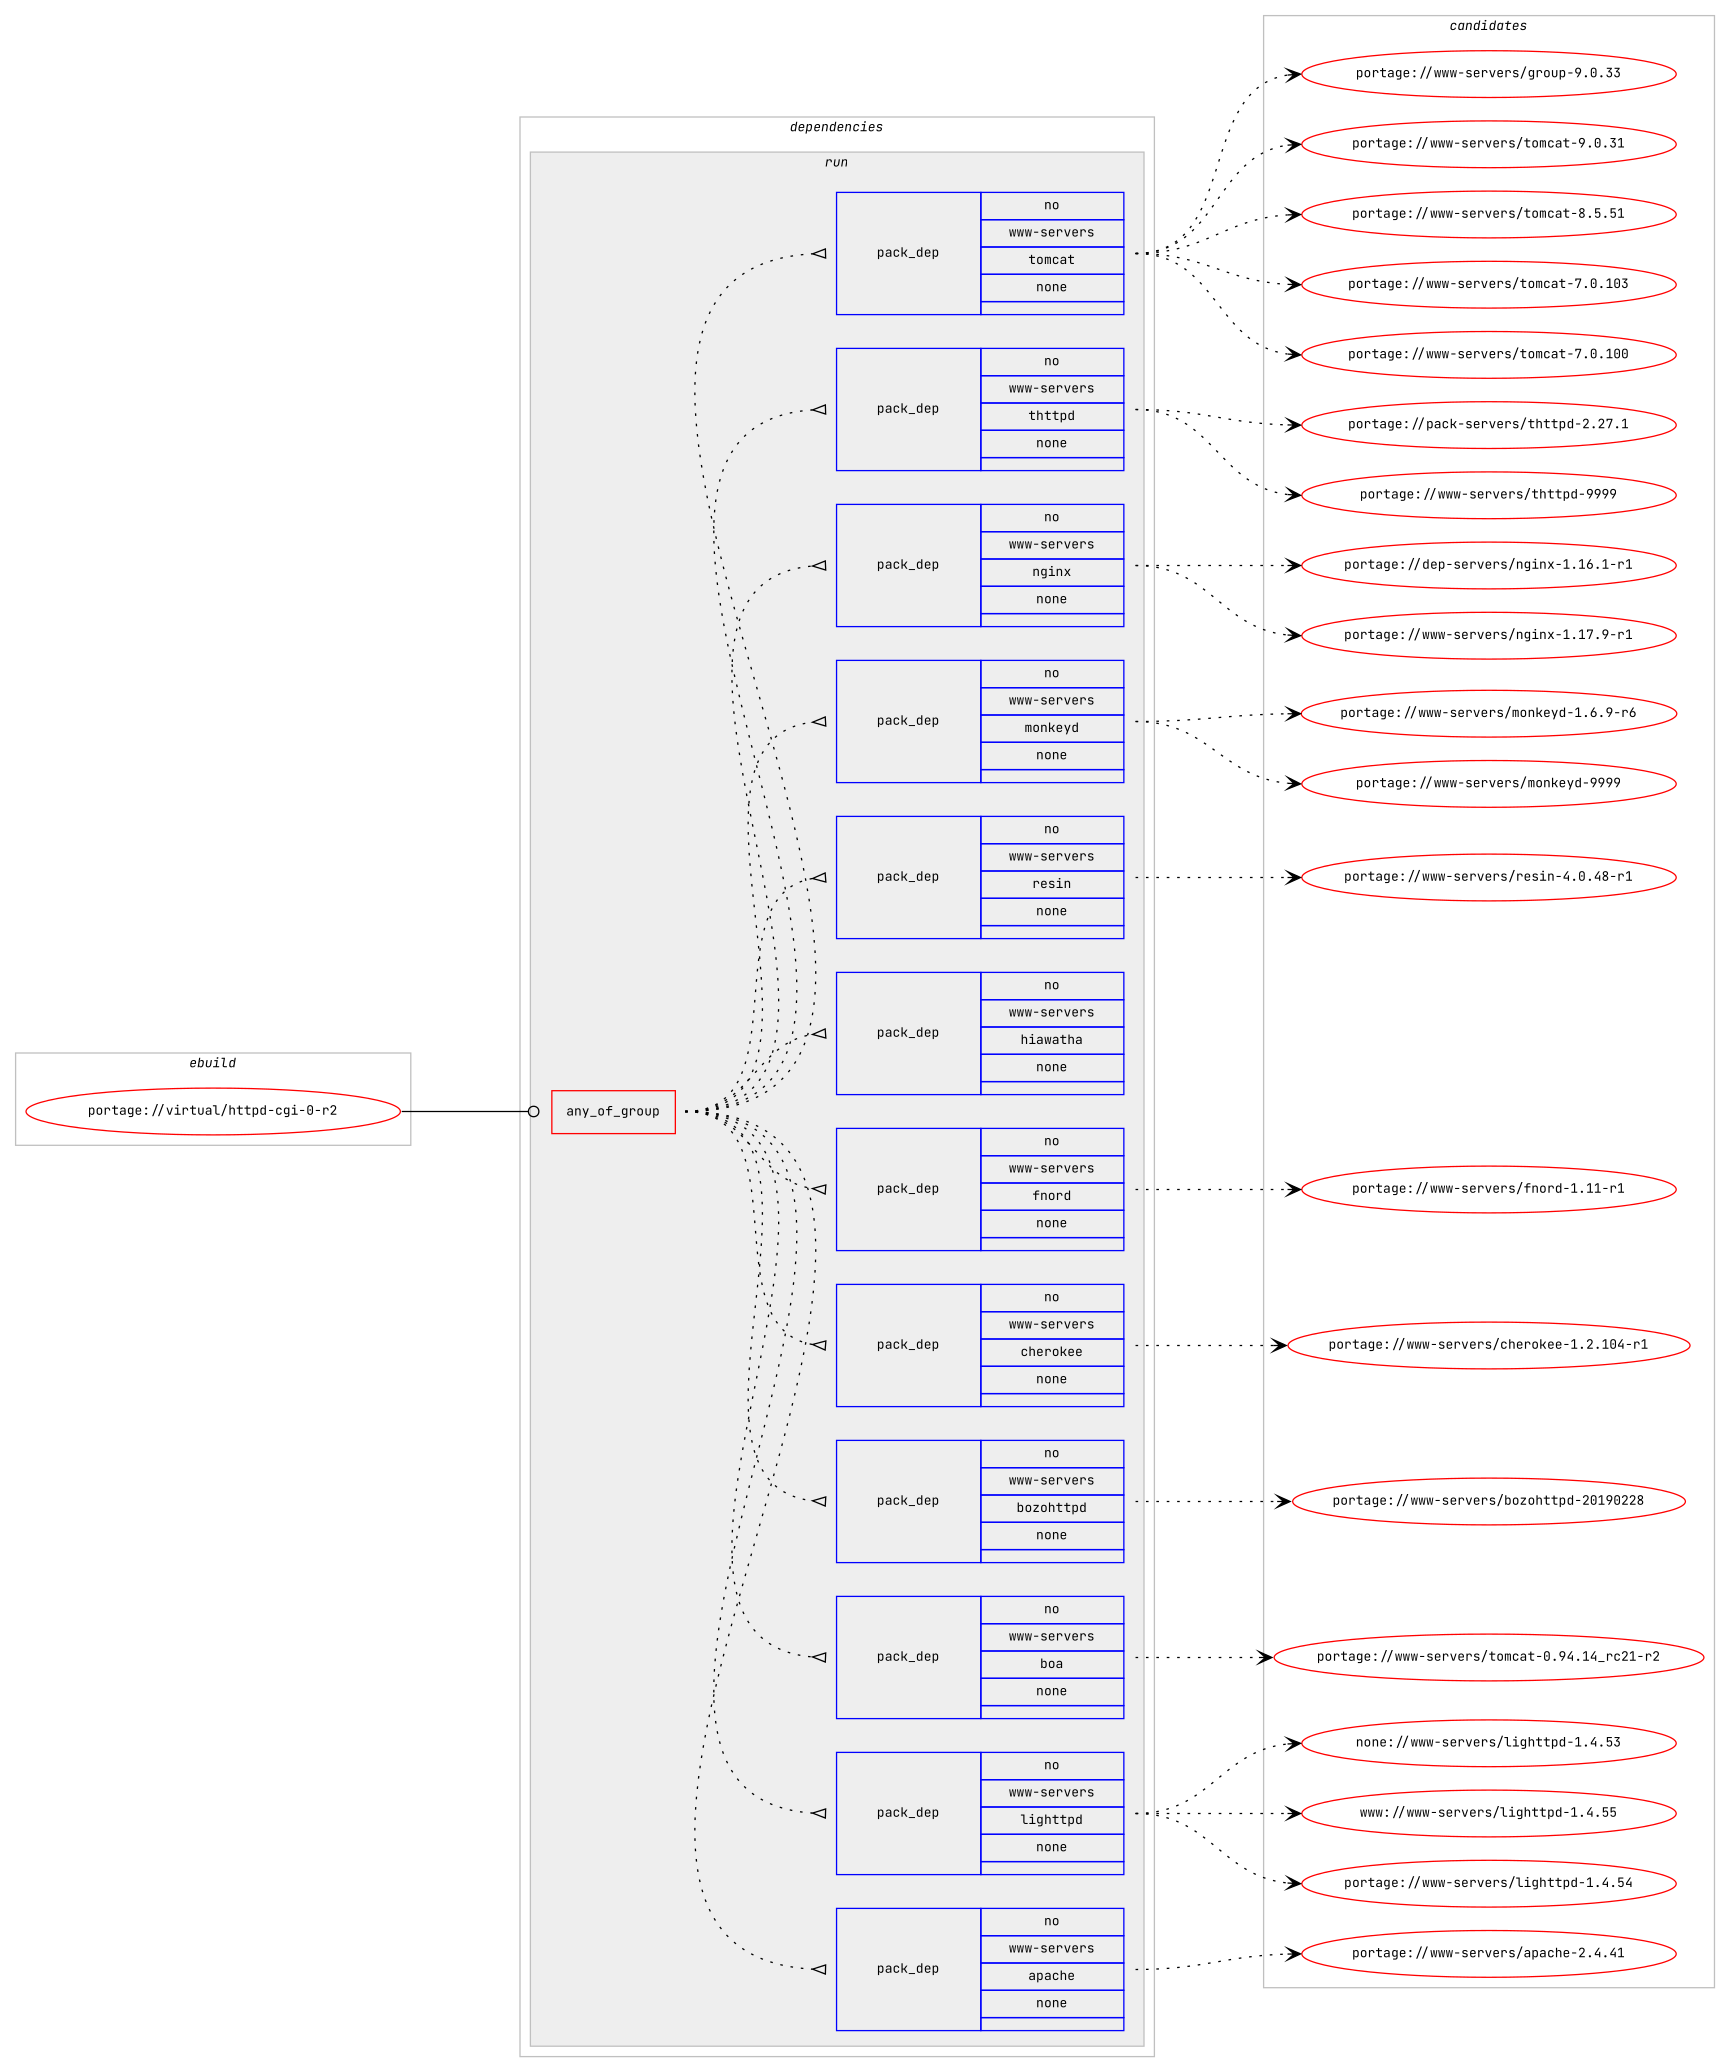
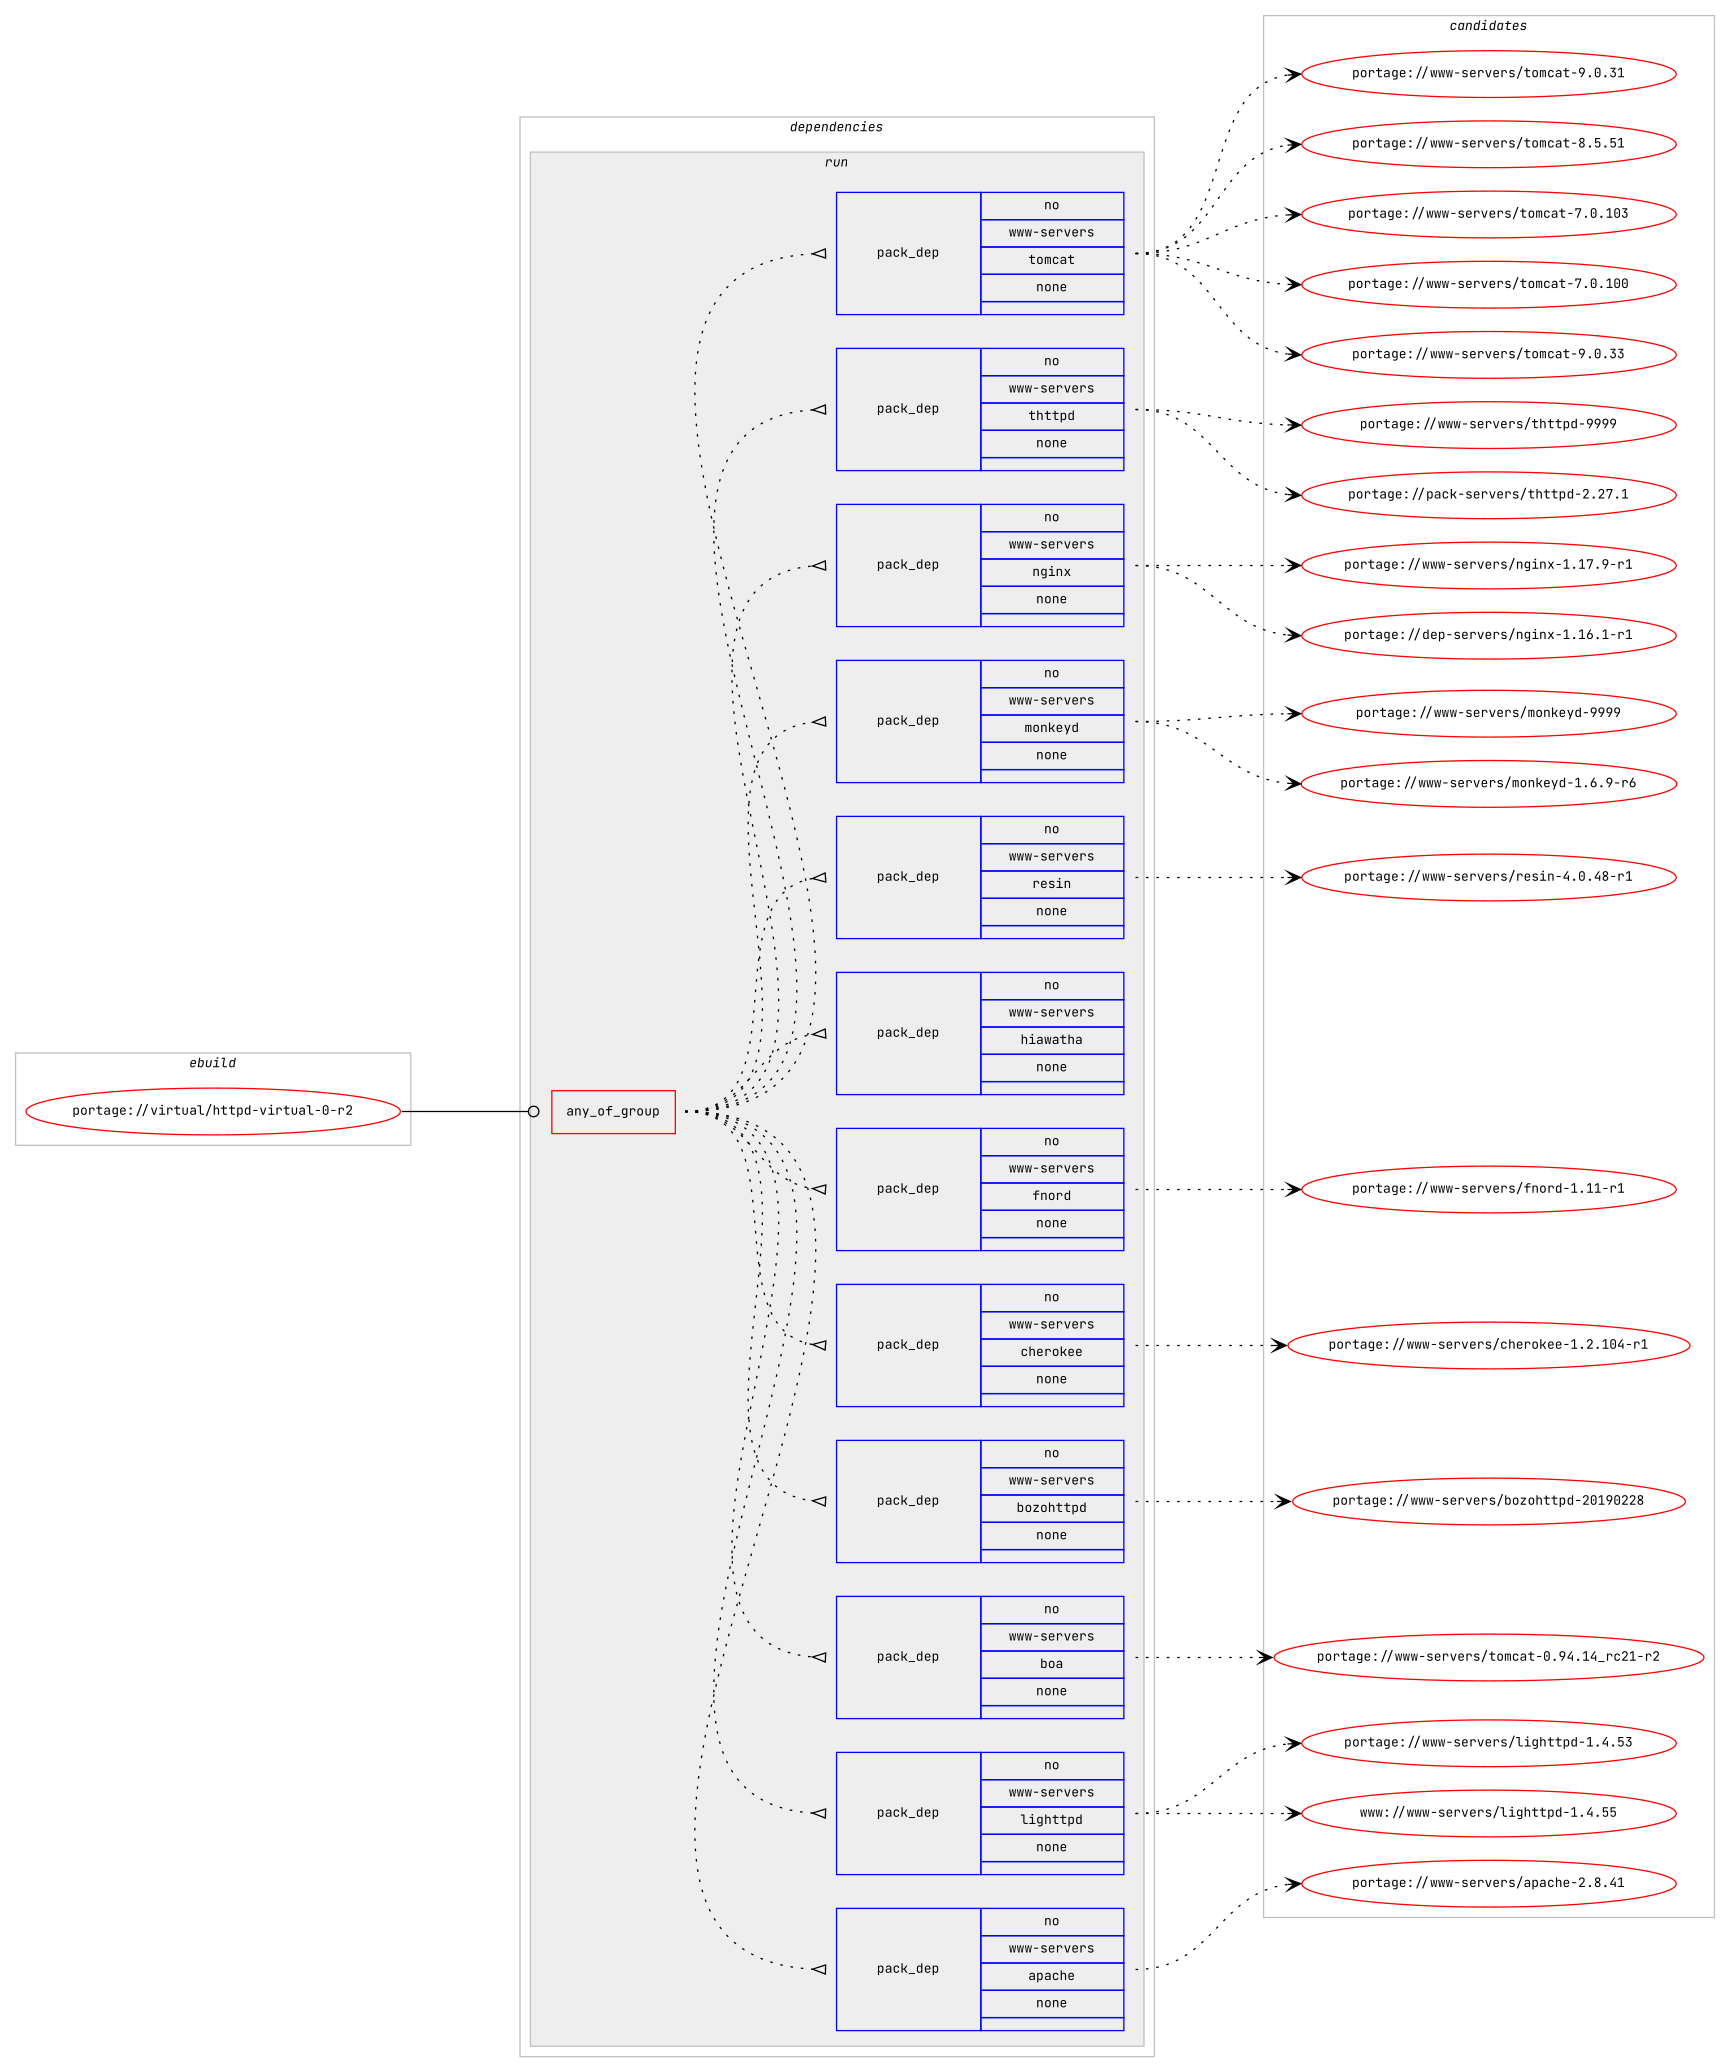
  digraph {
    compound=true
    concentrate=true
    fontname="JetBrains Mono"
    fontsize=10
    newrank=true
    rankdir=LR
    ranksep=1.5
    node [color=red fontname="JetBrains Mono" fontsize=10]
    edge [arrowhead=vee fontname="JetBrains Mono" headport=w style=dotted tailport=e weight=100]
-   n1 [label="portage://virtual/httpd-cgi-0-r2" width=4]
+   n1 [label="portage://virtual/httpd-virtual-0-r2" width=4]
    n2 [color=blue label=<<TABLE BORDER="0" CELLBORDER="1" CELLSPACING="0" CELLPADDING="4" WIDTH="220"><TR><TD ROWSPAN="6" CELLPADDING="30">pack_dep</TD></TR><TR><TD WIDTH="110">no</TD></TR><TR><TD>www-servers</TD></TR><TR><TD>apache</TD></TR><TR><TD>none</TD></TR><TR><TD></TD></TR></TABLE>> shape=none]
    n3 [color=blue label=<<TABLE BORDER="0" CELLBORDER="1" CELLSPACING="0" CELLPADDING="4" WIDTH="220"><TR><TD ROWSPAN="6" CELLPADDING="30">pack_dep</TD></TR><TR><TD WIDTH="110">no</TD></TR><TR><TD>www-servers</TD></TR><TR><TD>lighttpd</TD></TR><TR><TD>none</TD></TR><TR><TD></TD></TR></TABLE>> shape=none]
    n4 [color=blue label=<<TABLE BORDER="0" CELLBORDER="1" CELLSPACING="0" CELLPADDING="4" WIDTH="220"><TR><TD ROWSPAN="6" CELLPADDING="30">pack_dep</TD></TR><TR><TD WIDTH="110">no</TD></TR><TR><TD>www-servers</TD></TR><TR><TD>boa</TD></TR><TR><TD>none</TD></TR><TR><TD></TD></TR></TABLE>> shape=none]
    n5 [color=blue label=<<TABLE BORDER="0" CELLBORDER="1" CELLSPACING="0" CELLPADDING="4" WIDTH="220"><TR><TD ROWSPAN="6" CELLPADDING="30">pack_dep</TD></TR><TR><TD WIDTH="110">no</TD></TR><TR><TD>www-servers</TD></TR><TR><TD>bozohttpd</TD></TR><TR><TD>none</TD></TR><TR><TD></TD></TR></TABLE>> shape=none]
    n6 [color=blue label=<<TABLE BORDER="0" CELLBORDER="1" CELLSPACING="0" CELLPADDING="4" WIDTH="220"><TR><TD ROWSPAN="6" CELLPADDING="30">pack_dep</TD></TR><TR><TD WIDTH="110">no</TD></TR><TR><TD>www-servers</TD></TR><TR><TD>cherokee</TD></TR><TR><TD>none</TD></TR><TR><TD></TD></TR></TABLE>> shape=none]
    n7 [color=blue label=<<TABLE BORDER="0" CELLBORDER="1" CELLSPACING="0" CELLPADDING="4" WIDTH="220"><TR><TD ROWSPAN="6" CELLPADDING="30">pack_dep</TD></TR><TR><TD WIDTH="110">no</TD></TR><TR><TD>www-servers</TD></TR><TR><TD>fnord</TD></TR><TR><TD>none</TD></TR><TR><TD></TD></TR></TABLE>> shape=none]
    n8 [color=blue label=<<TABLE BORDER="0" CELLBORDER="1" CELLSPACING="0" CELLPADDING="4" WIDTH="220"><TR><TD ROWSPAN="6" CELLPADDING="30">pack_dep</TD></TR><TR><TD WIDTH="110">no</TD></TR><TR><TD>www-servers</TD></TR><TR><TD>hiawatha</TD></TR><TR><TD>none</TD></TR><TR><TD></TD></TR></TABLE>> shape=none]
    n9 [color=blue label=<<TABLE BORDER="0" CELLBORDER="1" CELLSPACING="0" CELLPADDING="4" WIDTH="220"><TR><TD ROWSPAN="6" CELLPADDING="30">pack_dep</TD></TR><TR><TD WIDTH="110">no</TD></TR><TR><TD>www-servers</TD></TR><TR><TD>resin</TD></TR><TR><TD>none</TD></TR><TR><TD></TD></TR></TABLE>> shape=none]
    n10 [color=blue label=<<TABLE BORDER="0" CELLBORDER="1" CELLSPACING="0" CELLPADDING="4" WIDTH="220"><TR><TD ROWSPAN="6" CELLPADDING="30">pack_dep</TD></TR><TR><TD WIDTH="110">no</TD></TR><TR><TD>www-servers</TD></TR><TR><TD>monkeyd</TD></TR><TR><TD>none</TD></TR><TR><TD></TD></TR></TABLE>> shape=none]
    n11 [color=blue label=<<TABLE BORDER="0" CELLBORDER="1" CELLSPACING="0" CELLPADDING="4" WIDTH="220"><TR><TD ROWSPAN="6" CELLPADDING="30">pack_dep</TD></TR><TR><TD WIDTH="110">no</TD></TR><TR><TD>www-servers</TD></TR><TR><TD>nginx</TD></TR><TR><TD>none</TD></TR><TR><TD></TD></TR></TABLE>> shape=none]
    n12 [color=blue label=<<TABLE BORDER="0" CELLBORDER="1" CELLSPACING="0" CELLPADDING="4" WIDTH="220"><TR><TD ROWSPAN="6" CELLPADDING="30">pack_dep</TD></TR><TR><TD WIDTH="110">no</TD></TR><TR><TD>www-servers</TD></TR><TR><TD>thttpd</TD></TR><TR><TD>none</TD></TR><TR><TD></TD></TR></TABLE>> shape=none]
    n13 [color=blue label=<<TABLE BORDER="0" CELLBORDER="1" CELLSPACING="0" CELLPADDING="4" WIDTH="220"><TR><TD ROWSPAN="6" CELLPADDING="30">pack_dep</TD></TR><TR><TD WIDTH="110">no</TD></TR><TR><TD>www-servers</TD></TR><TR><TD>tomcat</TD></TR><TR><TD>none</TD></TR><TR><TD></TD></TR></TABLE>> shape=none]
    n14 [label=<<TABLE BORDER="0" CELLBORDER="1" CELLSPACING="0" CELLPADDING="4"><TR><TD CELLPADDING="10">any_of_group</TD></TR></TABLE>> shape=none]
-   n15 [label="portage://www-servers/apache-2.4.41" width=4]
+   n15 [label="portage://www-servers/apache-2.8.41" width=4]
    n16 [label="www://www-servers/lighttpd-1.4.55" width=4]
-   n17 [label="portage://www-servers/lighttpd-1.4.54" width=4]
-   n18 [label="none://www-servers/lighttpd-1.4.53" width=4]
+   n18 [label="portage://www-servers/lighttpd-1.4.53" width=4]
    n19 [label="portage://www-servers/tomcat-0.94.14_rc21-r2" width=4]
    n20 [label="portage://www-servers/bozohttpd-20190228" width=4]
    n21 [label="portage://www-servers/cherokee-1.2.104-r1" width=4]
    n22 [label="portage://www-servers/fnord-1.11-r1" width=4]
    n23 [label="portage://www-servers/monkeyd-9999" width=4]
    n24 [label="portage://www-servers/monkeyd-1.6.9-r6" width=4]
    n25 [label="portage://www-servers/nginx-1.17.9-r1" width=4]
    n26 [label="portage://dep-servers/nginx-1.16.1-r1" width=4]
    n27 [label="portage://www-servers/resin-4.0.48-r1" width=4]
    n28 [label="portage://www-servers/thttpd-9999" width=4]
    n29 [label="portage://pack-servers/thttpd-2.27.1" width=4]
-   n30 [label="portage://www-servers/group-9.0.33" width=4]
+   n30 [label="portage://www-servers/tomcat-9.0.33" width=4]
    n31 [label="portage://www-servers/tomcat-9.0.31" width=4]
    n32 [label="portage://www-servers/tomcat-8.5.51" width=4]
    n33 [label="portage://www-servers/tomcat-7.0.103" width=4]
    n34 [label="portage://www-servers/tomcat-7.0.100" width=4]
    subgraph cluster_1 {
      color=gray
      label=<<i>ebuild</i>>
      rank=same
      n1
    }
    subgraph cluster_2 {
      color=gray
      label=<<i>dependencies</i>>
      subgraph cluster_3 {
        color=gray
        fillcolor="#eeeeee"
        label=<<i>compile</i>>
        style=filled
      }
      subgraph cluster_4 {
        color=gray
        fillcolor="#eeeeee"
        label=<<i>compile and run</i>>
        style=filled
      }
      subgraph cluster_5 {
        color=gray
        fillcolor="#eeeeee"
        label=<<i>run</i>>
        style=filled
        subgraph sub_6 {
          color=gray
          fillcolor="#eeeeee"
          label=<<i>run</i>>
          style=filled
          n14
          subgraph sub_7 {
            color=gray
            fillcolor="#eeeeee"
            label=<<i>run</i>>
            style=filled
            n2
          }
          subgraph sub_8 {
            color=gray
            fillcolor="#eeeeee"
            label=<<i>run</i>>
            style=filled
            n3
          }
          subgraph sub_9 {
            color=gray
            fillcolor="#eeeeee"
            label=<<i>run</i>>
            style=filled
            n4
          }
          subgraph sub_10 {
            color=gray
            fillcolor="#eeeeee"
            label=<<i>run</i>>
            style=filled
            n5
          }
          subgraph sub_11 {
            color=gray
            fillcolor="#eeeeee"
            label=<<i>run</i>>
            style=filled
            n6
          }
          subgraph sub_12 {
            color=gray
            fillcolor="#eeeeee"
            label=<<i>run</i>>
            style=filled
            n7
          }
          subgraph sub_13 {
            color=gray
            fillcolor="#eeeeee"
            label=<<i>run</i>>
            style=filled
            n8
          }
          subgraph sub_14 {
            color=gray
            fillcolor="#eeeeee"
            label=<<i>run</i>>
            style=filled
            n9
          }
          subgraph sub_15 {
            color=gray
            fillcolor="#eeeeee"
            label=<<i>run</i>>
            style=filled
            n10
          }
          subgraph sub_16 {
            color=gray
            fillcolor="#eeeeee"
            label=<<i>run</i>>
            style=filled
            n11
          }
          subgraph sub_17 {
            color=gray
            fillcolor="#eeeeee"
            label=<<i>run</i>>
            style=filled
            n12
          }
          subgraph sub_18 {
            color=gray
            fillcolor="#eeeeee"
            label=<<i>run</i>>
            style=filled
            n13
          }
        }
      }
    }
    subgraph cluster_19 {
      color=gray
      label=<<i>candidates</i>>
      rank=same
      subgraph sub_20 {
        color=black
        label=<<i>candidates</i>>
        nodesep=1
        rank=same
        n15
      }
      subgraph sub_21 {
        color=black
        label=<<i>candidates</i>>
        nodesep=1
        rank=same
        n16
-       n17
        n18
      }
      subgraph sub_22 {
        color=black
        label=<<i>candidates</i>>
        nodesep=1
        rank=same
        n19
      }
      subgraph sub_23 {
        color=black
        label=<<i>candidates</i>>
        nodesep=1
        rank=same
        n20
      }
      subgraph sub_24 {
        color=black
        label=<<i>candidates</i>>
        nodesep=1
        rank=same
        n21
      }
      subgraph sub_25 {
        color=black
        label=<<i>candidates</i>>
        nodesep=1
        rank=same
        n22
      }
      subgraph sub_26 {
        color=black
        label=<<i>candidates</i>>
        nodesep=1
        rank=same
      }
      subgraph sub_27 {
        color=black
        label=<<i>candidates</i>>
        nodesep=1
        rank=same
        n23
        n24
      }
      subgraph sub_28 {
        color=black
        label=<<i>candidates</i>>
        nodesep=1
        rank=same
        n25
        n26
      }
      subgraph sub_29 {
        color=black
        label=<<i>candidates</i>>
        nodesep=1
        rank=same
        n27
      }
      subgraph sub_30 {
        color=black
        label=<<i>candidates</i>>
        nodesep=1
        rank=same
        n28
        n29
      }
      subgraph sub_31 {
        color=black
        label=<<i>candidates</i>>
        nodesep=1
        rank=same
        n30
        n31
        n32
        n33
        n34
      }
    }
    n1 -> n14 [arrowhead=odot style=solid weight=20]
    n2 -> n15
    n3 -> n16
-   n3 -> n17
    n3 -> n18
    n4 -> n19
    n5 -> n20
    n6 -> n21
    n7 -> n22
    n9 -> n27
    n10 -> n23
    n10 -> n24
    n11 -> n25
    n11 -> n26
    n12 -> n28
    n12 -> n29
    n13 -> n30
    n13 -> n31
    n13 -> n32
    n13 -> n33
    n13 -> n34
    n14 -> n2 [arrowhead=oinv weight=20]
    n14 -> n3 [arrowhead=oinv weight=20]
    n14 -> n4 [arrowhead=oinv weight=20]
    n14 -> n5 [arrowhead=oinv weight=20]
    n14 -> n6 [arrowhead=oinv weight=20]
    n14 -> n7 [arrowhead=oinv weight=20]
    n14 -> n8 [arrowhead=oinv weight=20]
    n14 -> n9 [arrowhead=oinv weight=20]
    n14 -> n10 [arrowhead=oinv weight=20]
    n14 -> n11 [arrowhead=oinv weight=20]
    n14 -> n12 [arrowhead=oinv weight=20]
    n14 -> n13 [arrowhead=oinv weight=20]
  }
